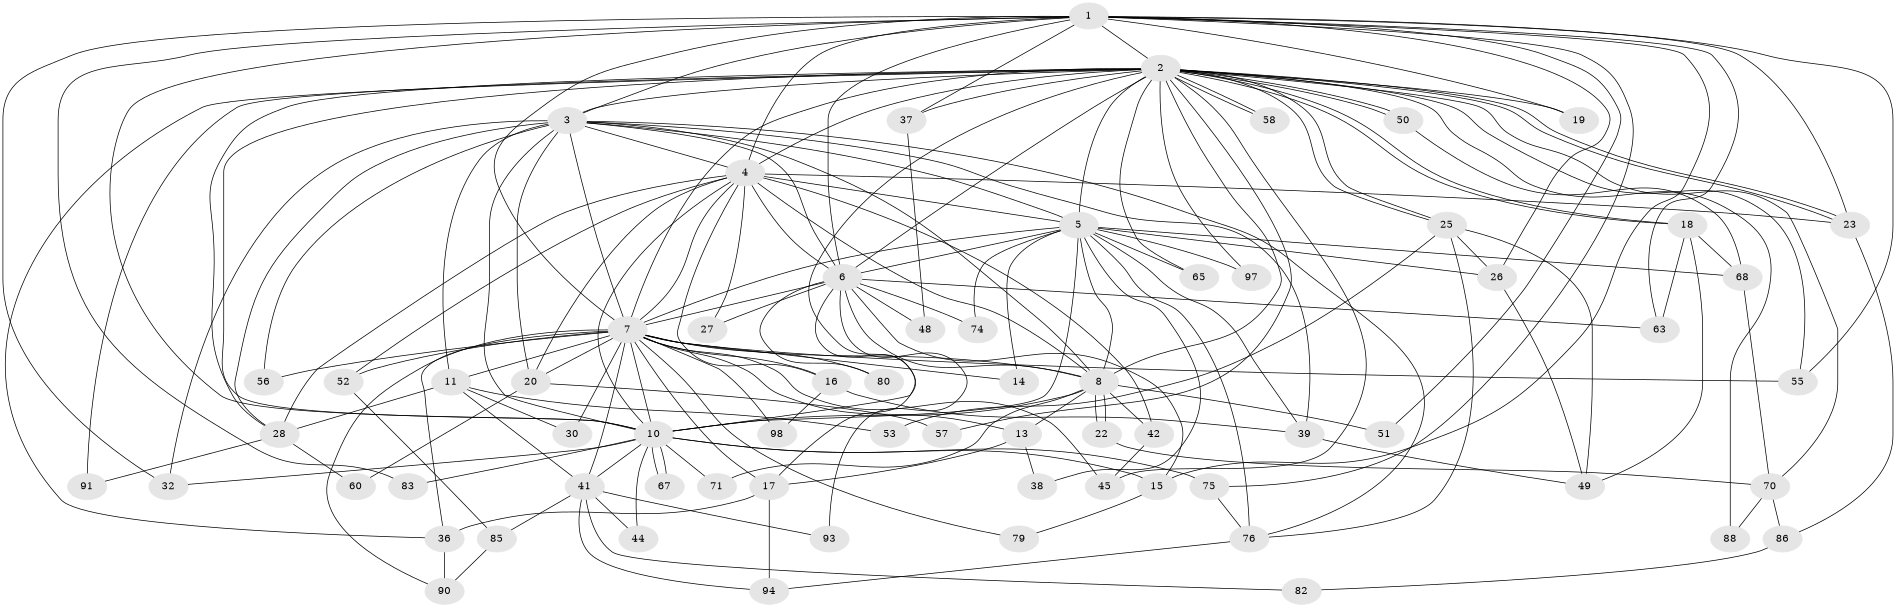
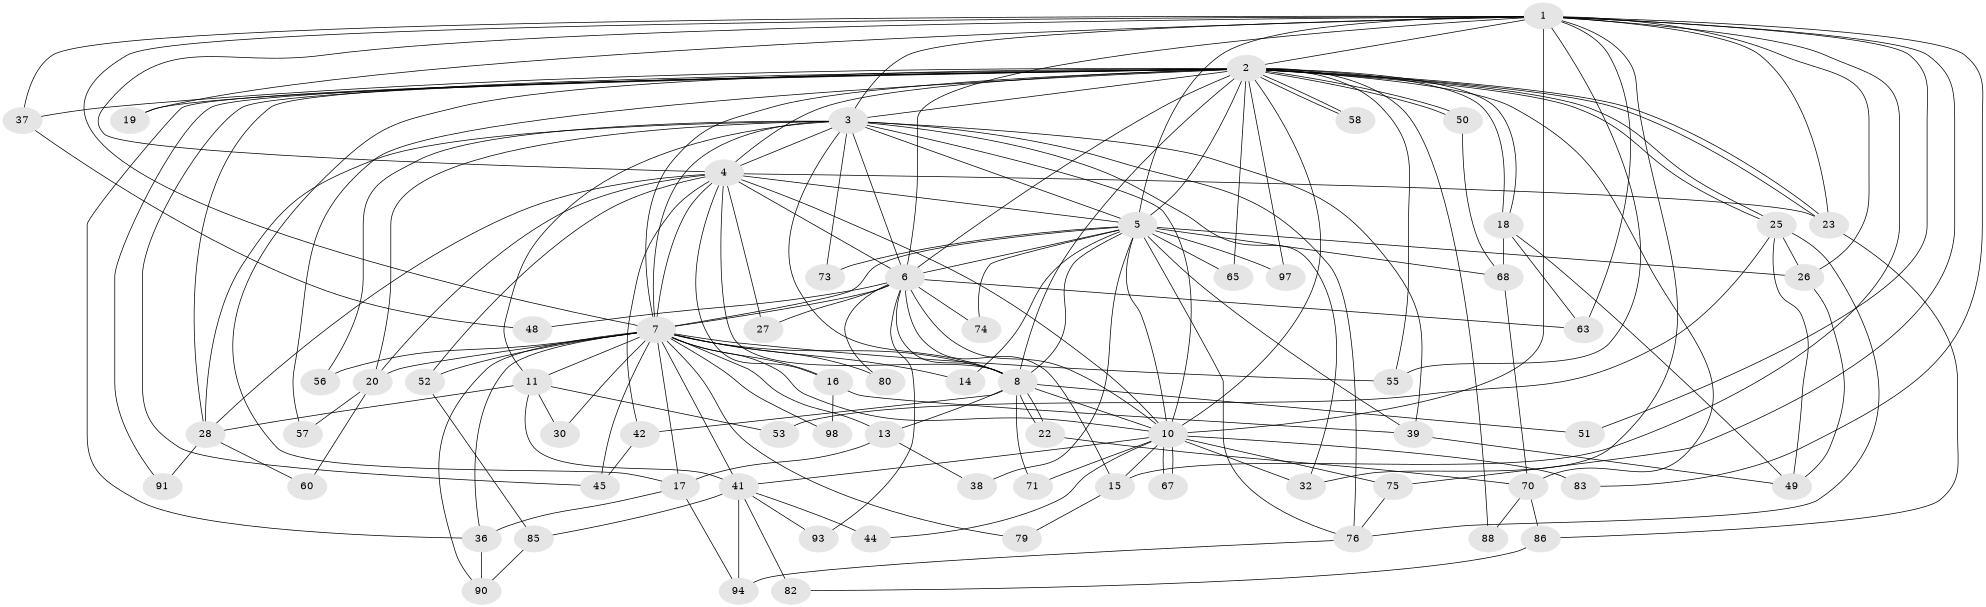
  graph {
    node [color=gray90 style=filled]
    1 [super="+35"]
    2 [super="+21"]
    3 [super="+33"]
    4 [super="+31"]
    5 [super="+66"]
    6 [super="+95"]
    7 [super="+9"]
    10 [super="+43"]
    15
    19
    23 [super="+24"]
    26 [super="+61"]
    32 [super="+40"]
    37
    51
    55 [super="+77"]
    63
    75 [super="+89"]
    83 [super="+84"]
    8 [super="+12"]
    17 [super="+54"]
    18 [super="+72"]
    25 [super="+29"]
    28 [super="+34"]
    36 [super="+62"]
    45 [super="+100"]
    50
    57
    58
    65
    70 [super="+87"]
    88
    91
    97
    11 [super="+92"]
    20 [super="+46"]
    39 [super="+69"]
    56
+   73
    76 [super="+78"]
    16
    27
    42
    52 [super="+59"]
    14
    38
    68 [super="+81"]
    74
    48
    80
    93
    13
    30
    41 [super="+47"]
    79
    90 [super="+96"]
    98
    22
    71
    44
    67
    86
    49
    94 [super="+99"]
    53
    60
    85
    82
    1 -- 2
    1 -- 3
    1 -- 4
+   1 -- 5
    1 -- 6
    1 -- 7 [weight=2]
    1 -- 10
    1 -- 15
    1 -- 19
    1 -- 23
    1 -- 26
    1 -- 32
    1 -- 37
    1 -- 51
    1 -- 55
    1 -- 63
    1 -- 75
    1 -- 83
    2 -- 3
    2 -- 4 [weight=2]
    2 -- 5
    2 -- 6 [weight=2]
    2 -- 7 [weight=2]
    2 -- 10
    2 -- 19
    2 -- 23
    2 -- 23
    2 -- 37
    2 -- 55
    2 -- 8
    2 -- 17
    2 -- 18
    2 -- 18
    2 -- 25
    2 -- 25
    2 -- 28
    2 -- 36
    2 -- 45
    2 -- 50
    2 -- 50
    2 -- 57
    2 -- 58
    2 -- 58
    2 -- 65
    2 -- 70
    2 -- 88
    2 -- 91
    2 -- 97
    3 -- 4
    3 -- 5
    3 -- 6
    3 -- 7 [weight=2]
    3 -- 10 [weight=2]
    3 -- 32
    3 -- 8
    3 -- 28
    3 -- 11
    3 -- 20
    3 -- 39
    3 -- 56
+   3 -- 73
    3 -- 76
    4 -- 5
    4 -- 6
    4 -- 7 [weight=2]
    4 -- 10
    4 -- 23
    4 -- 8
    4 -- 28
    4 -- 20
    4 -- 16
    4 -- 27
    4 -- 42
    4 -- 52
    5 -- 6
    5 -- 7 [weight=2]
    5 -- 10
    5 -- 26
    5 -- 8
    5 -- 65
    5 -- 97
    5 -- 39
+   5 -- 73
    5 -- 76
    5 -- 14
    5 -- 38
    5 -- 68
    5 -- 74
    6 -- 7 [weight=2]
    6 -- 10
    6 -- 15
    6 -- 63
    6 -- 8
    6 -- 27
    6 -- 74
    6 -- 48
    6 -- 80
    6 -- 93
    7 -- 10 [weight=2]
    7 -- 55
    7 -- 8 [weight=2]
    7 -- 17
    7 -- 36
    7 -- 45
    7 -- 11
    7 -- 20
    7 -- 56
    7 -- 16
    7 -- 52 [weight=2]
    7 -- 14
    7 -- 80
    7 -- 13
    7 -- 30
    7 -- 41 [weight=2]
    7 -- 79
    7 -- 90
    7 -- 98
    10 -- 15
    10 -- 32
    10 -- 75
    10 -- 83 [weight=2]
    10 -- 41
    10 -- 71
    10 -- 44
    10 -- 67
    10 -- 67
    15 -- 79
    23 -- 86
    26 -- 49
    37 -- 48
    75 -- 76
    8 -- 10
    8 -- 51
    8 -- 42
    8 -- 13
    8 -- 22
    8 -- 22
    8 -- 71
    17 -- 36
    17 -- 94
    18 -- 63
    18 -- 68
    18 -- 49
    25 -- 26
    25 -- 76
    25 -- 49
    25 -- 53
    28 -- 91
    28 -- 60
    36 -- 90
    50 -- 68
    70 -- 88
    70 -- 86
    11 -- 28
    11 -- 30
    11 -- 41
    11 -- 53
    20 -- 57
    20 -- 60
    39 -- 49
    76 -- 94
    16 -- 39
    16 -- 98
    42 -- 45
    52 -- 85
    68 -- 70
    13 -- 17
    13 -- 38
    41 -- 93
    41 -- 44
    41 -- 94
    41 -- 85
    41 -- 82
    22 -- 70
    86 -- 82
    85 -- 90
  }
